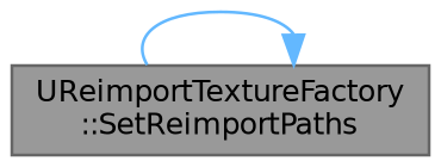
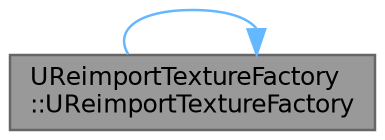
  digraph {
    rankdir=LR
-   n1 [color=gray40 fillcolor=grey60 fontcolor=black fontname=Helvetica fontsize=10 height=0.2 label="UReimportTextureFactory\l::SetReimportPaths" shape=box style=filled width=0.4]
+   n1 [color=gray40 fillcolor=grey60 fontcolor=black fontname=Helvetica fontsize=10 height=0.2 label="UReimportTextureFactory\l::UReimportTextureFactory" shape=box style=filled width=0.4]
    n1 -> n1 [color=steelblue1 fontname=Helvetica fontsize=10 labelfontname=Helvetica labelfontsize=10 style=solid]
  }
